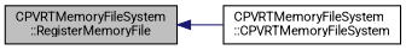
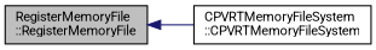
  digraph {
    rankdir=LR
    fontname=Roboto
    node [color=black fontname=Roboto fontsize=10 shape=record style=filled]
-   n1 [fillcolor=grey75 fontcolor=black height=0.2 label="CPVRTMemoryFileSystem\l::RegisterMemoryFile" width=0.4]
+   n1 [fillcolor=grey75 fontcolor=black height=0.2 label="RegisterMemoryFile\l::RegisterMemoryFile" width=0.4]
    n2 [fillcolor=white height=0.2 label="CPVRTMemoryFileSystem\l::CPVRTMemoryFileSystem" width=0.4]
    n1 -> n2 [color=midnightblue dir=back fontname=Roboto fontsize=10 labelfontname=Helvetica labelfontsize=10 style=solid]
  }
